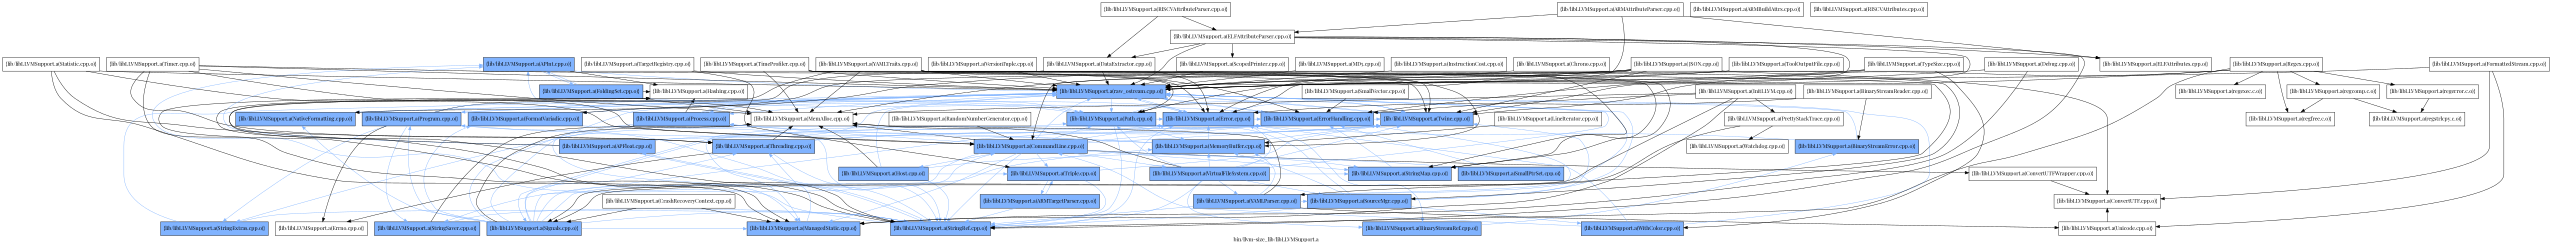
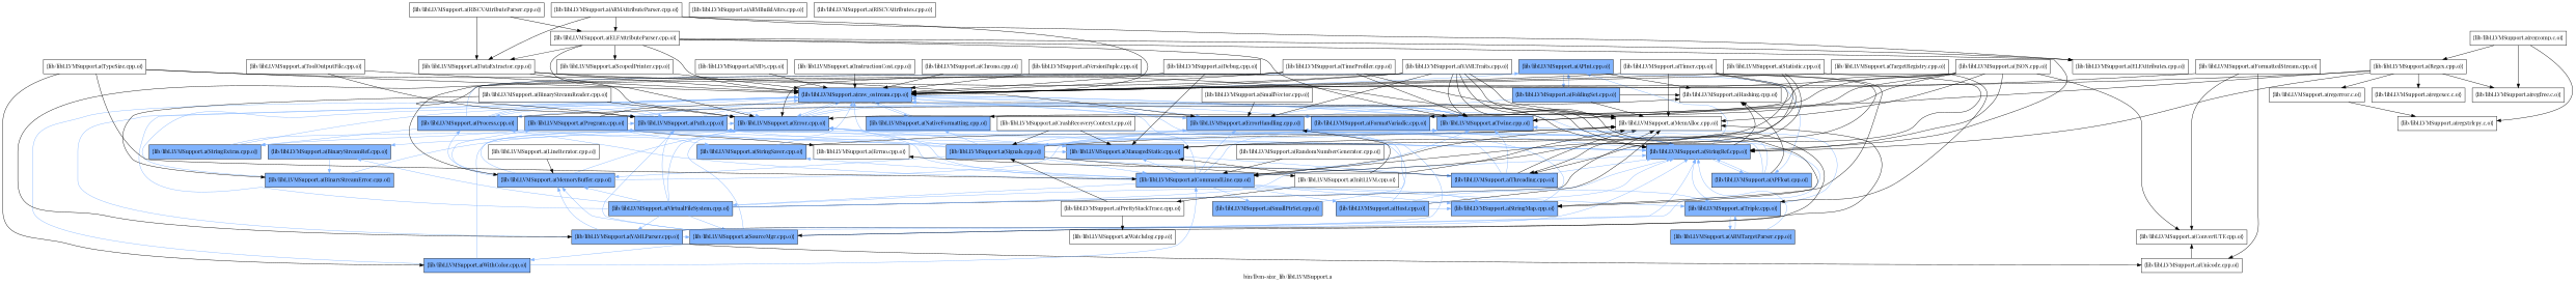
  digraph {
    fontname="Playfair Display"
    label="bin/llvm-size_lib/libLLVMSupport.a"
    rankdir=TB
    node [fontname="Playfair Display" group=0 shape=box]
    edge [color="0.600000 0.5 1" fontname="Playfair Display"]
    n1 [fillcolor="0.600000 0.5 1" group=1 label="{lib/libLLVMSupport.a(APInt.cpp.o)}" style=filled]
    n2 [fillcolor="0.600000 0.5 1" group=1 label="{lib/libLLVMSupport.a(FoldingSet.cpp.o)}" style=filled]
    n3 [label="{lib/libLLVMSupport.a(Hashing.cpp.o)}"]
    n4 [fillcolor="0.600000 0.5 1" group=1 label="{lib/libLLVMSupport.a(raw_ostream.cpp.o)}" style=filled]
    n5 [fillcolor="0.600000 0.5 1" group=1 label="{lib/libLLVMSupport.a(ErrorHandling.cpp.o)}" style=filled]
    n6 [label="{lib/libLLVMSupport.a(MemAlloc.cpp.o)}"]
    n7 [fillcolor="0.600000 0.5 1" group=1 label="{lib/libLLVMSupport.a(Error.cpp.o)}" style=filled]
    n8 [fillcolor="0.600000 0.5 1" group=1 label="{lib/libLLVMSupport.a(FormatVariadic.cpp.o)}" style=filled]
    n9 [fillcolor="0.600000 0.5 1" group=1 label="{lib/libLLVMSupport.a(NativeFormatting.cpp.o)}" style=filled]
    n10 [fillcolor="0.600000 0.5 1" group=1 label="{lib/libLLVMSupport.a(Twine.cpp.o)}" style=filled]
    n11 [fillcolor="0.600000 0.5 1" group=1 label="{lib/libLLVMSupport.a(Path.cpp.o)}" style=filled]
    n12 [fillcolor="0.600000 0.5 1" group=1 label="{lib/libLLVMSupport.a(Process.cpp.o)}" style=filled]
    n13 [fillcolor="0.600000 0.5 1" group=1 label="{lib/libLLVMSupport.a(Program.cpp.o)}" style=filled]
    n14 [fillcolor="0.600000 0.5 1" group=1 label="{lib/libLLVMSupport.a(Signals.cpp.o)}" style=filled]
    n15 [fillcolor="0.600000 0.5 1" group=1 label="{lib/libLLVMSupport.a(ManagedStatic.cpp.o)}" style=filled]
    n16 [fillcolor="0.600000 0.5 1" group=1 label="{lib/libLLVMSupport.a(StringRef.cpp.o)}" style=filled]
    n17 [fillcolor="0.600000 0.5 1" group=1 label="{lib/libLLVMSupport.a(BinaryStreamRef.cpp.o)}" style=filled]
    n18 [fillcolor="0.600000 0.5 1" group=1 label="{lib/libLLVMSupport.a(StringExtras.cpp.o)}" style=filled]
    n19 [fillcolor="0.600000 0.5 1" group=1 label="{lib/libLLVMSupport.a(StringSaver.cpp.o)}" style=filled]
    n20 [label="{lib/libLLVMSupport.a(Errno.cpp.o)}"]
    n21 [fillcolor="0.600000 0.5 1" group=1 label="{lib/libLLVMSupport.a(CommandLine.cpp.o)}" style=filled]
    n22 [fillcolor="0.600000 0.5 1" group=1 label="{lib/libLLVMSupport.a(MemoryBuffer.cpp.o)}" style=filled]
    n23 [fillcolor="0.600000 0.5 1" group=1 label="{lib/libLLVMSupport.a(Threading.cpp.o)}" style=filled]
    n24 [fillcolor="0.600000 0.5 1" group=1 label="{lib/libLLVMSupport.a(APFloat.cpp.o)}" style=filled]
    n25 [fillcolor="0.600000 0.5 1" group=1 label="{lib/libLLVMSupport.a(BinaryStreamError.cpp.o)}" style=filled]
-   n26 [label="{lib/libLLVMSupport.a(ConvertUTFWrapper.cpp.o)}"]
    n27 [fillcolor="0.600000 0.5 1" group=1 label="{lib/libLLVMSupport.a(SmallPtrSet.cpp.o)}" style=filled]
    n28 [fillcolor="0.600000 0.5 1" group=1 label="{lib/libLLVMSupport.a(StringMap.cpp.o)}" style=filled]
    n29 [fillcolor="0.600000 0.5 1" group=1 label="{lib/libLLVMSupport.a(Triple.cpp.o)}" style=filled]
    n30 [fillcolor="0.600000 0.5 1" group=1 label="{lib/libLLVMSupport.a(VirtualFileSystem.cpp.o)}" style=filled]
    n31 [fillcolor="0.600000 0.5 1" group=1 label="{lib/libLLVMSupport.a(Host.cpp.o)}" style=filled]
    n32 [label="{lib/libLLVMSupport.a(ConvertUTF.cpp.o)}"]
    n33 [fillcolor="0.600000 0.5 1" group=1 label="{lib/libLLVMSupport.a(ARMTargetParser.cpp.o)}" style=filled]
    n34 [fillcolor="0.600000 0.5 1" group=1 label="{lib/libLLVMSupport.a(SourceMgr.cpp.o)}" style=filled]
    n35 [fillcolor="0.600000 0.5 1" group=1 label="{lib/libLLVMSupport.a(YAMLParser.cpp.o)}" style=filled]
    n36 [fillcolor="0.600000 0.5 1" group=1 label="{lib/libLLVMSupport.a(WithColor.cpp.o)}" style=filled]
    n37 [label="{lib/libLLVMSupport.a(Unicode.cpp.o)}"]
    n38 [label="{lib/libLLVMSupport.a(InitLLVM.cpp.o)}"]
    n39 [label="{lib/libLLVMSupport.a(PrettyStackTrace.cpp.o)}"]
    n40 [label="{lib/libLLVMSupport.a(Watchdog.cpp.o)}"]
    n41 [label="{lib/libLLVMSupport.a(DataExtractor.cpp.o)}"]
    n42 [label="{lib/libLLVMSupport.a(TypeSize.cpp.o)}"]
    n43 [label="{lib/libLLVMSupport.a(TargetRegistry.cpp.o)}"]
    n44 [label="{lib/libLLVMSupport.a(ARMBuildAttrs.cpp.o)}"]
    n45 [label="{lib/libLLVMSupport.a(ELFAttributeParser.cpp.o)}"]
    n46 [label="{lib/libLLVMSupport.a(ELFAttributes.cpp.o)}"]
    n47 [label="{lib/libLLVMSupport.a(ScopedPrinter.cpp.o)}"]
    n48 [label="{lib/libLLVMSupport.a(RISCVAttributes.cpp.o)}"]
    n49 [label="{lib/libLLVMSupport.a(ARMAttributeParser.cpp.o)}"]
    n50 [label="{lib/libLLVMSupport.a(BinaryStreamReader.cpp.o)}"]
    n51 [label="{lib/libLLVMSupport.a(Debug.cpp.o)}"]
    n52 [label="{lib/libLLVMSupport.a(RISCVAttributeParser.cpp.o)}"]
    n53 [label="{lib/libLLVMSupport.a(SmallVector.cpp.o)}"]
    n54 [label="{lib/libLLVMSupport.a(MD5.cpp.o)}"]
    n55 [label="{lib/libLLVMSupport.a(CrashRecoveryContext.cpp.o)}"]
    n56 [label="{lib/libLLVMSupport.a(FormattedStream.cpp.o)}"]
    n57 [label="{lib/libLLVMSupport.a(Regex.cpp.o)}"]
    n58 [label="{lib/libLLVMSupport.a(regcomp.c.o)}"]
    n59 [label="{lib/libLLVMSupport.a(regfree.c.o)}"]
    n60 [label="{lib/libLLVMSupport.a(regerror.c.o)}"]
    n61 [label="{lib/libLLVMSupport.a(regexec.c.o)}"]
    n62 [label="{lib/libLLVMSupport.a(regstrlcpy.c.o)}"]
    n63 [label="{lib/libLLVMSupport.a(InstructionCost.cpp.o)}"]
    n64 [label="{lib/libLLVMSupport.a(ToolOutputFile.cpp.o)}"]
    n65 [label="{lib/libLLVMSupport.a(RandomNumberGenerator.cpp.o)}"]
    n66 [label="{lib/libLLVMSupport.a(Statistic.cpp.o)}"]
    n67 [label="{lib/libLLVMSupport.a(Timer.cpp.o)}"]
    n68 [label="{lib/libLLVMSupport.a(TimeProfiler.cpp.o)}"]
    n69 [label="{lib/libLLVMSupport.a(JSON.cpp.o)}"]
    n70 [label="{lib/libLLVMSupport.a(Chrono.cpp.o)}"]
    n71 [label="{lib/libLLVMSupport.a(YAMLTraits.cpp.o)}"]
    n72 [label="{lib/libLLVMSupport.a(LineIterator.cpp.o)}"]
    n73 [label="{lib/libLLVMSupport.a(VersionTuple.cpp.o)}"]
    subgraph sub_1 {
      rank=same
      n1
    }
    subgraph sub_2 {
      rank=same
      n2
      n3
      n4
    }
    subgraph sub_3 {
      rank=same
      n5
      n6
      n7
      n8
      n9
      n10
      n11
      n12
      n13
    }
    subgraph sub_4 {
      rank=same
      n2
      n3
      n4
    }
    subgraph sub_5 {
      rank=same
      n14
      n15
      n16
      n17
      n18
      n19
      n20
    }
    subgraph sub_6 {
      rank=same
      n21
      n22
      n23
      n24
      n25
    }
    subgraph sub_7 {
      rank=same
-     n26
      n27
      n28
      n29
      n30
      n31
    }
    subgraph sub_8 {
      rank=same
      n32
      n33
      n34
      n35
    }
    subgraph sub_9 {
      rank=same
      n1
    }
    subgraph sub_10 {
      rank=same
      n5
      n6
      n7
      n8
      n9
      n10
      n11
      n12
      n13
    }
    subgraph sub_11 {
      rank=same
      n14
      n15
      n16
      n17
      n18
      n19
      n20
    }
    subgraph sub_12 {
      rank=same
      n21
      n22
      n23
      n24
      n25
    }
    subgraph sub_13 {
      rank=same
-     n26
      n27
      n28
      n29
      n30
      n31
    }
    subgraph sub_14 {
      rank=same
      n32
      n33
      n34
      n35
    }
    n1 -> n2
    n1 -> n3 [color=""]
    n1 -> n4
    n2 -> n1
    n2 -> n3 [color=""]
    n2 -> n5
    n2 -> n6 [color=""]
    n4 -> n5
    n4 -> n7
    n4 -> n8
    n4 -> n9
    n4 -> n10
    n4 -> n11
    n4 -> n12
    n4 -> n13
    n5 -> n4
    n5 -> n10
    n5 -> n14
    n7 -> n4
    n7 -> n5
    n7 -> n10
    n7 -> n15
    n8 -> n16
    n9 -> n4
    n10 -> n4
    n11 -> n7
    n11 -> n10
    n11 -> n12
    n11 -> n16
    n11 -> n17
    n12 -> n1
    n12 -> n3 [color=""]
    n12 -> n7
    n12 -> n11
    n12 -> n15
    n12 -> n18
    n13 -> n4
    n13 -> n6 [color=""]
    n13 -> n11
    n13 -> n16
    n13 -> n18
    n13 -> n19
    n13 -> n20 [color=""]
    n14 -> n4
    n14 -> n5
    n14 -> n6 [color=""]
    n14 -> n8
    n14 -> n9
    n14 -> n10
    n14 -> n11
    n14 -> n13
    n14 -> n15
    n14 -> n16
    n14 -> n21
    n14 -> n22
    n14 -> n23
    n15 -> n23
    n16 -> n1
    n16 -> n3 [color=""]
    n16 -> n7
    n16 -> n24
    n17 -> n25
    n18 -> n4
    n18 -> n16
    n19 -> n6 [color=""]
    n19 -> n16
    n21 -> n4
    n21 -> n5
    n21 -> n6 [color=""]
    n21 -> n7
    n21 -> n10
    n21 -> n11
    n21 -> n12
    n21 -> n15
    n21 -> n16
    n21 -> n19
-   n21 -> n26 [color=""]
    n21 -> n27
    n21 -> n28
    n21 -> n29
    n21 -> n30
    n21 -> n31
    n22 -> n7
    n22 -> n10
-   n11 -> n22
+   n22 -> n11
    n22 -> n12
    n22 -> n13
    n23 -> n5
    n23 -> n6 [color=""]
    n23 -> n10
    n23 -> n16
    n23 -> n20 [color=""]
-   n24 -> n1
+   n1 -> n24
    n24 -> n3 [color=""]
    n24 -> n4
    n24 -> n7
    n24 -> n16
    n25 -> n4
    n25 -> n7
-   n26 -> n32 [color=""]
    n27 -> n5
    n28 -> n5
    n29 -> n10
    n29 -> n16
    n29 -> n33
    n30 -> n4
    n30 -> n6 [color=""]
    n30 -> n7
    n30 -> n10
    n30 -> n11
    n30 -> n16
    n30 -> n17
    n30 -> n22
    n30 -> n28
    n30 -> n34
    n30 -> n35
    n31 -> n4
    n31 -> n6 [color=""]
    n31 -> n16
    n31 -> n28
    n31 -> n29
    n33 -> n16
    n33 -> n29
    n34 -> n4
    n34 -> n10
    n34 -> n11
    n34 -> n16
    n34 -> n22
    n34 -> n36
    n35 -> n4
    n35 -> n5
    n35 -> n6 [color=""]
    n35 -> n16
    n35 -> n22
    n35 -> n34
    n35 -> n37 [color=""]
    n36 -> n4
    n36 -> n7
    n36 -> n21
    n37 -> n32 [color=""]
    n38 -> n5 [color=""]
    n38 -> n6 [color=""]
-   n38 -> n14 [color=""]
+   n14 -> n38 [color=""]
    n38 -> n15 [color=""]
    n38 -> n39 [color=""]
    n39 -> n14 [color=""]
    n39 -> n40 [color=""]
    n41 -> n4 [color=""]
    n41 -> n7 [color=""]
    n41 -> n16 [color=""]
    n42 -> n4 [color=""]
    n42 -> n5 [color=""]
    n42 -> n21 [color=""]
    n42 -> n36 [color=""]
    n43 -> n4 [color=""]
    n43 -> n29 [color=""]
    n45 -> n4 [color=""]
    n45 -> n7 [color=""]
    n45 -> n10 [color=""]
    n45 -> n16 [color=""]
    n45 -> n41 [color=""]
    n45 -> n46 [color=""]
    n45 -> n47 [color=""]
    n47 -> n4 [color=""]
    n49 -> n4 [color=""]
+   n49 -> n41 [color=""]
    n49 -> n45 [color=""]
    n49 -> n46 [color=""]
    n50 -> n7 [color=""]
    n50 -> n25 [color=""]
    n51 -> n4 [color=""]
    n51 -> n15 [color=""]
    n52 -> n41 [color=""]
    n52 -> n45 [color=""]
    n53 -> n5 [color=""]
    n54 -> n4 [color=""]
    n55 -> n14 [color=""]
    n55 -> n15 [color=""]
    n56 -> n4 [color=""]
    n56 -> n32 [color=""]
    n56 -> n37 [color=""]
    n57 -> n4 [color=""]
    n57 -> n10 [color=""]
    n57 -> n16 [color=""]
-   n57 -> n58 [color=""]
+   n58 -> n57 [color=""]
    n57 -> n59 [color=""]
    n57 -> n60 [color=""]
    n57 -> n61 [color=""]
    n58 -> n59 [color=""]
    n58 -> n62 [color=""]
    n60 -> n62 [color=""]
    n63 -> n4 [color=""]
    n64 -> n4 [color=""]
    n64 -> n11 [color=""]
    n65 -> n21 [color=""]
    n66 -> n4 [color=""]
    n66 -> n15 [color=""]
    n66 -> n21 [color=""]
    n66 -> n23 [color=""]
    n67 -> n4 [color=""]
    n67 -> n6 [color=""]
    n67 -> n15 [color=""]
    n67 -> n21 [color=""]
    n67 -> n23 [color=""]
    n67 -> n28 [color=""]
    n68 -> n4 [color=""]
    n68 -> n6 [color=""]
    n68 -> n7 [color=""]
    n68 -> n10 [color=""]
    n68 -> n11 [color=""]
-   n68 -> n28 [color=""]
    n69 -> n4 [color=""]
    n69 -> n6 [color=""]
    n69 -> n7 [color=""]
    n69 -> n8 [color=""]
    n69 -> n9 [color=""]
    n69 -> n10 [color=""]
+   n69 -> n16 [color=""]
    n69 -> n32 [color=""]
    n70 -> n4 [color=""]
    n71 -> n4 [color=""]
    n71 -> n5 [color=""]
    n71 -> n6 [color=""]
    n71 -> n10 [color=""]
    n71 -> n16 [color=""]
    n71 -> n22 [color=""]
    n71 -> n28 [color=""]
    n71 -> n34 [color=""]
    n71 -> n35 [color=""]
    n72 -> n22 [color=""]
    n73 -> n4 [color=""]
  }
